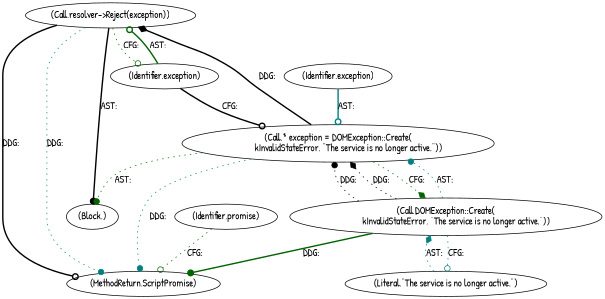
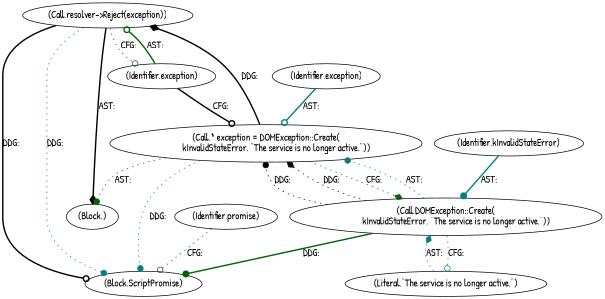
  digraph {
    fontname="Patrick Hand"
    node [fontname="Patrick Hand"]
    edge [arrowhead=odot color=teal fontname="Patrick Hand" style=dotted]
    n1 [label="(Call,resolver->Reject(exception))"]
-   n2 [label="(MethodReturn,ScriptPromise)"]
+   n2 [label="(Block,ScriptPromise)"]
    n3 [label="(Identifier,exception)"]
    n4 [label="(Block,)"]
    n5 [label="(Call,* exception = DOMException::Create(\n          kInvalidStateError, \"The service is no longer active.\"))"]
    n6 [label="(Call,DOMException::Create(\n          kInvalidStateError, \"The service is no longer active.\"))"]
    n7 [label="(Literal,\"The service is no longer active.\")"]
    n8 [label="(Identifier,exception)"]
    n9 [label="(Identifier,promise)"]
+   n10 [label="(Identifier,kInvalidStateError)"]
    n1 -> n2 [color=black label="DDG: " style=bold]
    n1 -> n2 [arrowhead=dot label="DDG: "]
    n1 -> n3 [color=darkgreen label="CFG: "]
-   n1 -> n4 [arrowhead=dot color=black label="AST: " style=bold]
+   n1 -> n4 [arrowhead=diamond color=black label="AST: " style=bold]
    n3 -> n1 [color=darkgreen label="AST: " style=bold]
    n3 -> n5 [color=black label="CFG: " style=bold]
    n5 -> n1 [arrowhead=diamond color=black label="DDG: " style=bold]
    n5 -> n2 [arrowhead=dot label="DDG: "]
    n5 -> n4 [arrowhead=dot color=darkgreen label="AST: "]
    n5 -> n6 [arrowhead=diamond color=darkgreen label="CFG: "]
    n6 -> n2 [arrowhead=dot color=darkgreen label="DDG: " style=bold]
    n6 -> n5 [arrowhead=dot label="AST: "]
    n6 -> n5 [arrowhead=dot color=black label="DDG: "]
    n6 -> n5 [arrowhead=diamond color=black label="DDG: "]
    n6 -> n7 [label="CFG: "]
    n7 -> n6 [arrowhead=diamond label="AST: "]
    n8 -> n5 [label="AST: " style=bold]
    n9 -> n2 [color=darkgreen label="CFG: "]
+   n10 -> n6 [arrowhead=dot label="AST: " style=bold]
  }
